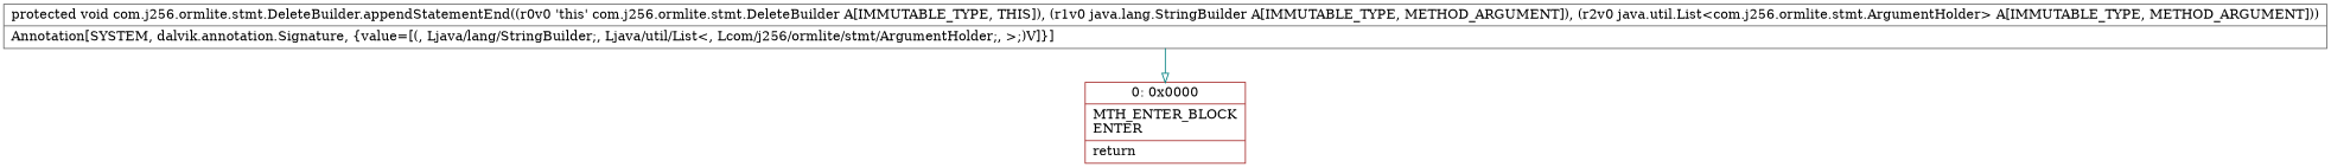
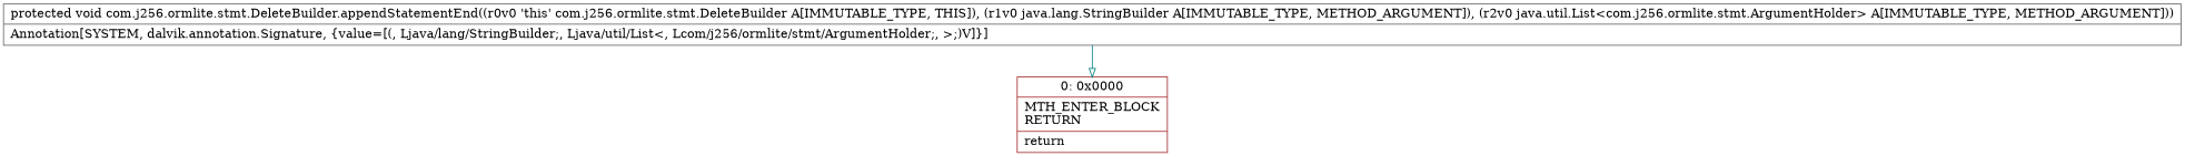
  digraph {
    node [shape=record]
-   n1 [label="{0\:\ 0x0000|MTH_ENTER_BLOCK\lENTER\l|return\l}" color=brown]
+   n1 [label="{0\:\ 0x0000|MTH_ENTER_BLOCK\lRETURN\l|return\l}" color=brown]
    n2 [label="{protected void com.j256.ormlite.stmt.DeleteBuilder.appendStatementEnd((r0v0 'this' com.j256.ormlite.stmt.DeleteBuilder A[IMMUTABLE_TYPE, THIS]), (r1v0 java.lang.StringBuilder A[IMMUTABLE_TYPE, METHOD_ARGUMENT]), (r2v0 java.util.List\<com.j256.ormlite.stmt.ArgumentHolder\> A[IMMUTABLE_TYPE, METHOD_ARGUMENT]))  | Annotation[SYSTEM, dalvik.annotation.Signature, \{value=[(, Ljava\/lang\/StringBuilder;, Ljava\/util\/List\<, Lcom\/j256\/ormlite\/stmt\/ArgumentHolder;, \>;)V]\}]\l}" color=gray40]
    n2 -> n1 [color=teal arrowhead=onormal]
  }
